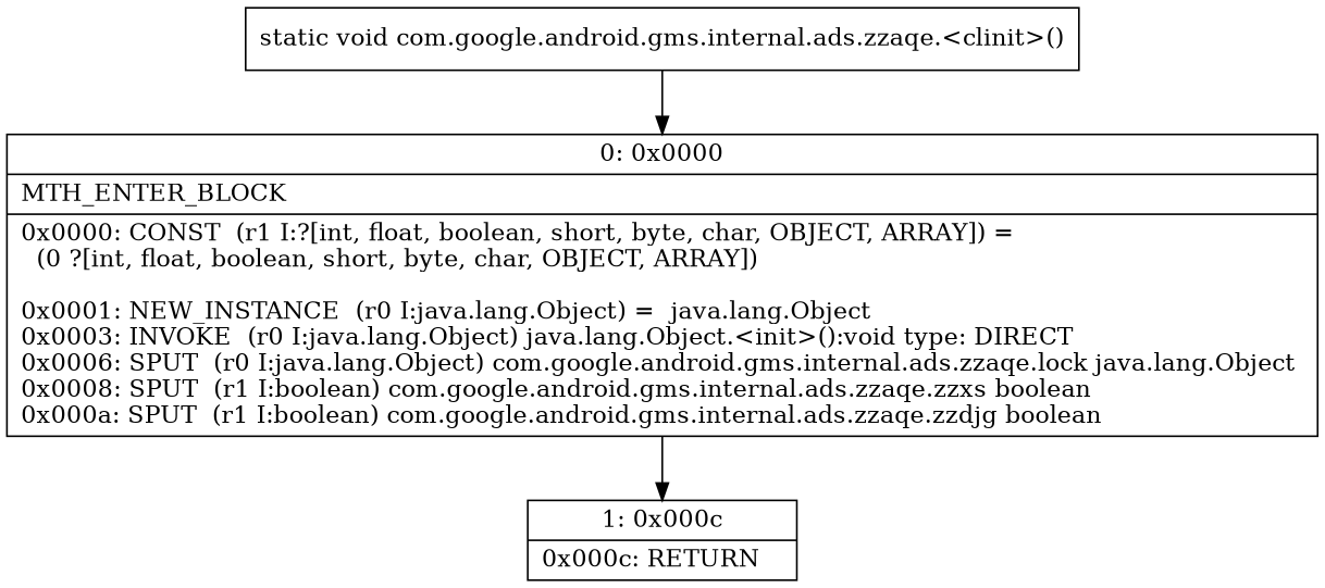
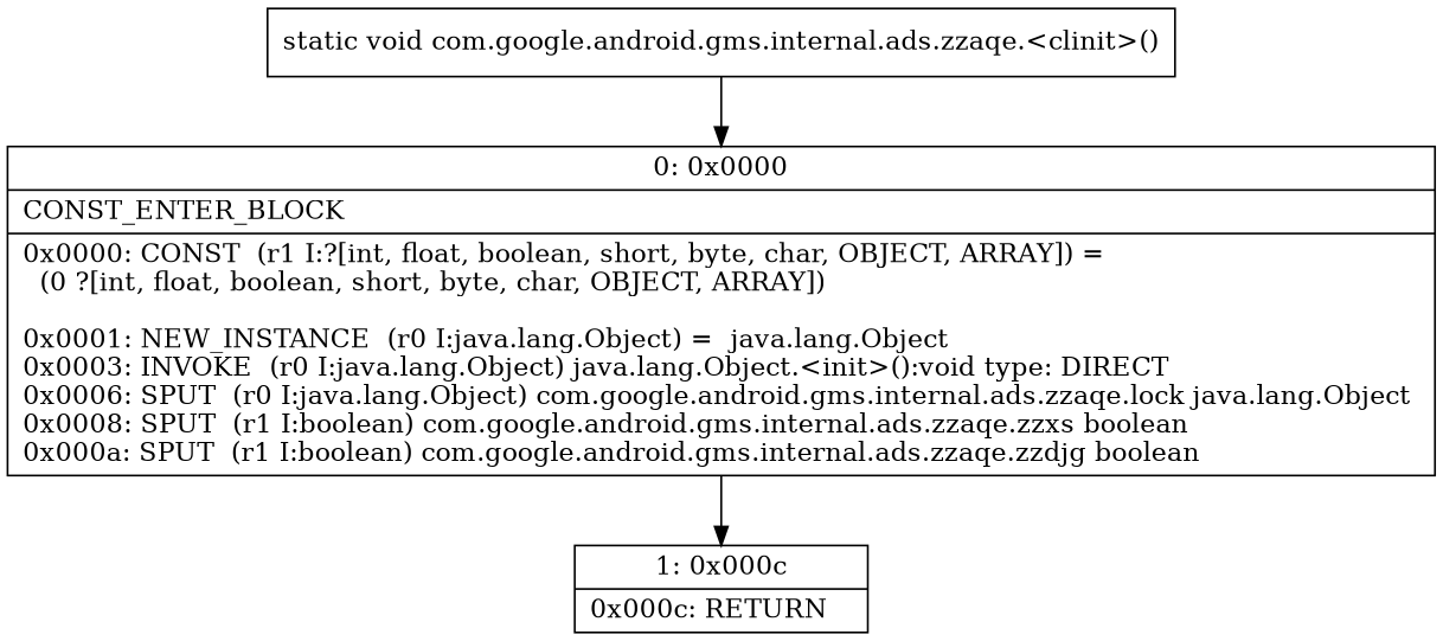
  digraph {
    node [shape=record]
-   n1 [label="{0\:\ 0x0000|MTH_ENTER_BLOCK\l|0x0000: CONST  (r1 I:?[int, float, boolean, short, byte, char, OBJECT, ARRAY]) = \l  (0 ?[int, float, boolean, short, byte, char, OBJECT, ARRAY])\l \l0x0001: NEW_INSTANCE  (r0 I:java.lang.Object) =  java.lang.Object \l0x0003: INVOKE  (r0 I:java.lang.Object) java.lang.Object.\<init\>():void type: DIRECT \l0x0006: SPUT  (r0 I:java.lang.Object) com.google.android.gms.internal.ads.zzaqe.lock java.lang.Object \l0x0008: SPUT  (r1 I:boolean) com.google.android.gms.internal.ads.zzaqe.zzxs boolean \l0x000a: SPUT  (r1 I:boolean) com.google.android.gms.internal.ads.zzaqe.zzdjg boolean \l}"]
+   n1 [label="{0\:\ 0x0000|CONST_ENTER_BLOCK\l|0x0000: CONST  (r1 I:?[int, float, boolean, short, byte, char, OBJECT, ARRAY]) = \l  (0 ?[int, float, boolean, short, byte, char, OBJECT, ARRAY])\l \l0x0001: NEW_INSTANCE  (r0 I:java.lang.Object) =  java.lang.Object \l0x0003: INVOKE  (r0 I:java.lang.Object) java.lang.Object.\<init\>():void type: DIRECT \l0x0006: SPUT  (r0 I:java.lang.Object) com.google.android.gms.internal.ads.zzaqe.lock java.lang.Object \l0x0008: SPUT  (r1 I:boolean) com.google.android.gms.internal.ads.zzaqe.zzxs boolean \l0x000a: SPUT  (r1 I:boolean) com.google.android.gms.internal.ads.zzaqe.zzdjg boolean \l}"]
    n2 [label="{1\:\ 0x000c|0x000c: RETURN   \l}"]
    n3 [label="{static void com.google.android.gms.internal.ads.zzaqe.\<clinit\>() }"]
    n1 -> n2
    n3 -> n1
  }
